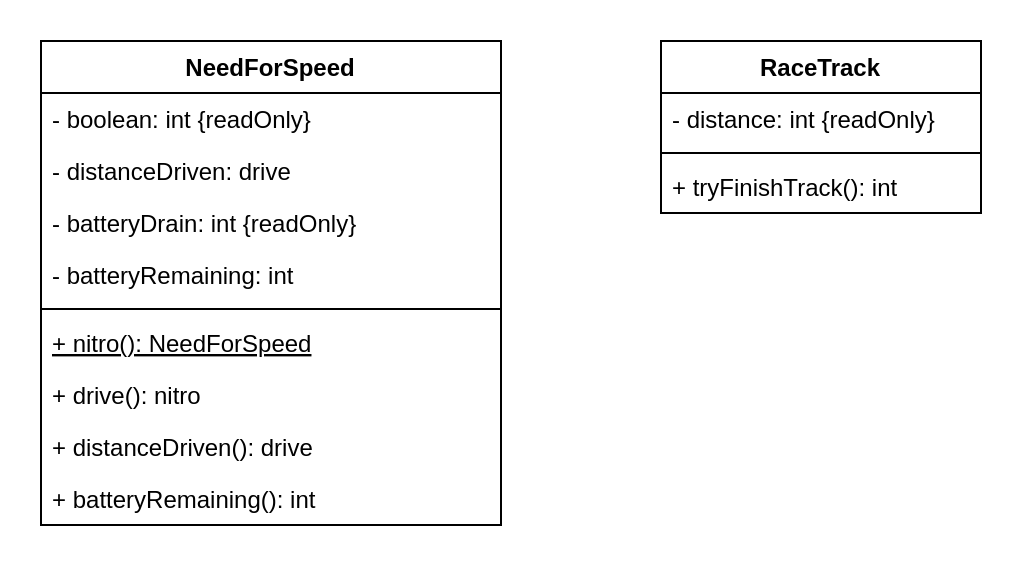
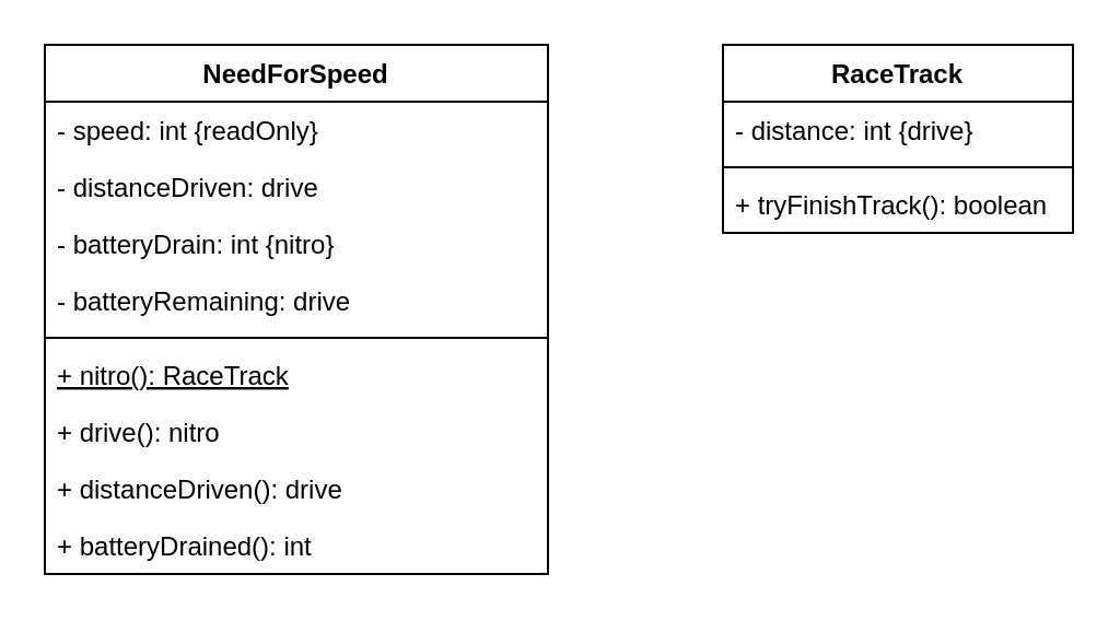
  <mxCell id="0" />
  <mxCell id="1" parent="0" />
  <mxCell id="2" value="NeedForSpeed" style="swimlane;fontStyle=1;align=center;verticalAlign=top;childLayout=stackLayout;horizontal=1;startSize=26;horizontalStack=0;resizeParent=1;resizeParentMax=0;resizeLast=0;collapsible=1;marginBottom=0;" vertex="1" parent="1"><mxGeometry x="20" y="20" width="230" height="242" as="geometry"><mxRectangle x="250" y="400" width="100" height="26" as="alternateBounds" /></mxGeometry></mxCell>
- <mxCell id="3" value="- boolean: int {readOnly}" style="text;strokeColor=none;fillColor=none;align=left;verticalAlign=top;spacingLeft=4;spacingRight=4;overflow=hidden;rotatable=0;points=[[0,0.5],[1,0.5]];portConstraint=eastwest;" vertex="1" parent="2"><mxGeometry y="26" width="230" height="26" as="geometry" /></mxCell>
+ <mxCell id="3" value="- speed: int {readOnly}" style="text;strokeColor=none;fillColor=none;align=left;verticalAlign=top;spacingLeft=4;spacingRight=4;overflow=hidden;rotatable=0;points=[[0,0.5],[1,0.5]];portConstraint=eastwest;" vertex="1" parent="2"><mxGeometry y="26" width="230" height="26" as="geometry" /></mxCell>
  <mxCell id="4" value="- distanceDriven: drive" style="text;strokeColor=none;fillColor=none;align=left;verticalAlign=top;spacingLeft=4;spacingRight=4;overflow=hidden;rotatable=0;points=[[0,0.5],[1,0.5]];portConstraint=eastwest;" vertex="1" parent="2"><mxGeometry y="52" width="230" height="26" as="geometry" /></mxCell>
- <mxCell id="5" value="- batteryDrain: int {readOnly}" style="text;strokeColor=none;fillColor=none;align=left;verticalAlign=top;spacingLeft=4;spacingRight=4;overflow=hidden;rotatable=0;points=[[0,0.5],[1,0.5]];portConstraint=eastwest;" vertex="1" parent="2"><mxGeometry y="78" width="230" height="26" as="geometry" /></mxCell>
- <mxCell id="6" value="- batteryRemaining: int" style="text;strokeColor=none;fillColor=none;align=left;verticalAlign=top;spacingLeft=4;spacingRight=4;overflow=hidden;rotatable=0;points=[[0,0.5],[1,0.5]];portConstraint=eastwest;" vertex="1" parent="2"><mxGeometry y="104" width="230" height="26" as="geometry" /></mxCell>
+ <mxCell id="5" value="- batteryDrain: int {nitro}" style="text;strokeColor=none;fillColor=none;align=left;verticalAlign=top;spacingLeft=4;spacingRight=4;overflow=hidden;rotatable=0;points=[[0,0.5],[1,0.5]];portConstraint=eastwest;" vertex="1" parent="2"><mxGeometry y="78" width="230" height="26" as="geometry" /></mxCell>
+ <mxCell id="6" value="- batteryRemaining: drive" style="text;strokeColor=none;fillColor=none;align=left;verticalAlign=top;spacingLeft=4;spacingRight=4;overflow=hidden;rotatable=0;points=[[0,0.5],[1,0.5]];portConstraint=eastwest;" vertex="1" parent="2"><mxGeometry y="104" width="230" height="26" as="geometry" /></mxCell>
  <mxCell id="7" value="" style="line;strokeWidth=1;fillColor=none;align=left;verticalAlign=middle;spacingTop=-1;spacingLeft=3;spacingRight=3;rotatable=0;labelPosition=right;points=[];portConstraint=eastwest;" vertex="1" parent="2"><mxGeometry y="130" width="230" height="8" as="geometry" /></mxCell>
- <mxCell id="8" value="+ nitro(): NeedForSpeed" style="text;strokeColor=none;fillColor=none;align=left;verticalAlign=top;spacingLeft=4;spacingRight=4;overflow=hidden;rotatable=0;points=[[0,0.5],[1,0.5]];portConstraint=eastwest;fontStyle=4" vertex="1" parent="2"><mxGeometry y="138" width="230" height="26" as="geometry" /></mxCell>
+ <mxCell id="8" value="+ nitro(): RaceTrack" style="text;strokeColor=none;fillColor=none;align=left;verticalAlign=top;spacingLeft=4;spacingRight=4;overflow=hidden;rotatable=0;points=[[0,0.5],[1,0.5]];portConstraint=eastwest;fontStyle=4" vertex="1" parent="2"><mxGeometry y="138" width="230" height="26" as="geometry" /></mxCell>
  <mxCell id="9" value="+ drive(): nitro" style="text;strokeColor=none;fillColor=none;align=left;verticalAlign=top;spacingLeft=4;spacingRight=4;overflow=hidden;rotatable=0;points=[[0,0.5],[1,0.5]];portConstraint=eastwest;" vertex="1" parent="2"><mxGeometry y="164" width="230" height="26" as="geometry" /></mxCell>
  <mxCell id="10" value="+ distanceDriven(): drive" style="text;strokeColor=none;fillColor=none;align=left;verticalAlign=top;spacingLeft=4;spacingRight=4;overflow=hidden;rotatable=0;points=[[0,0.5],[1,0.5]];portConstraint=eastwest;" vertex="1" parent="2"><mxGeometry y="190" width="230" height="26" as="geometry" /></mxCell>
- <mxCell id="11" value="+ batteryRemaining(): int" style="text;strokeColor=none;fillColor=none;align=left;verticalAlign=top;spacingLeft=4;spacingRight=4;overflow=hidden;rotatable=0;points=[[0,0.5],[1,0.5]];portConstraint=eastwest;" vertex="1" parent="2"><mxGeometry y="216" width="230" height="26" as="geometry" /></mxCell>
+ <mxCell id="11" value="+ batteryDrained(): int" style="text;strokeColor=none;fillColor=none;align=left;verticalAlign=top;spacingLeft=4;spacingRight=4;overflow=hidden;rotatable=0;points=[[0,0.5],[1,0.5]];portConstraint=eastwest;" vertex="1" parent="2"><mxGeometry y="216" width="230" height="26" as="geometry" /></mxCell>
  <mxCell id="12" value="RaceTrack" style="swimlane;fontStyle=1;align=center;verticalAlign=top;childLayout=stackLayout;horizontal=1;startSize=26;horizontalStack=0;resizeParent=1;resizeParentMax=0;resizeLast=0;collapsible=1;marginBottom=0;" vertex="1" parent="1"><mxGeometry x="330" y="20" width="160" height="86" as="geometry" /></mxCell>
- <mxCell id="13" value="- distance: int {readOnly}" style="text;strokeColor=none;fillColor=none;align=left;verticalAlign=top;spacingLeft=4;spacingRight=4;overflow=hidden;rotatable=0;points=[[0,0.5],[1,0.5]];portConstraint=eastwest;" vertex="1" parent="12"><mxGeometry y="26" width="160" height="26" as="geometry" /></mxCell>
+ <mxCell id="13" value="- distance: int {drive}" style="text;strokeColor=none;fillColor=none;align=left;verticalAlign=top;spacingLeft=4;spacingRight=4;overflow=hidden;rotatable=0;points=[[0,0.5],[1,0.5]];portConstraint=eastwest;" vertex="1" parent="12"><mxGeometry y="26" width="160" height="26" as="geometry" /></mxCell>
  <mxCell id="14" value="" style="line;strokeWidth=1;fillColor=none;align=left;verticalAlign=middle;spacingTop=-1;spacingLeft=3;spacingRight=3;rotatable=0;labelPosition=right;points=[];portConstraint=eastwest;" vertex="1" parent="12"><mxGeometry y="52" width="160" height="8" as="geometry" /></mxCell>
- <mxCell id="15" value="+ tryFinishTrack(): int" style="text;strokeColor=none;fillColor=none;align=left;verticalAlign=top;spacingLeft=4;spacingRight=4;overflow=hidden;rotatable=0;points=[[0,0.5],[1,0.5]];portConstraint=eastwest;" vertex="1" parent="12"><mxGeometry y="60" width="160" height="26" as="geometry" /></mxCell>
+ <mxCell id="15" value="+ tryFinishTrack(): boolean" style="text;strokeColor=none;fillColor=none;align=left;verticalAlign=top;spacingLeft=4;spacingRight=4;overflow=hidden;rotatable=0;points=[[0,0.5],[1,0.5]];portConstraint=eastwest;" vertex="1" parent="12"><mxGeometry y="60" width="160" height="26" as="geometry" /></mxCell>
